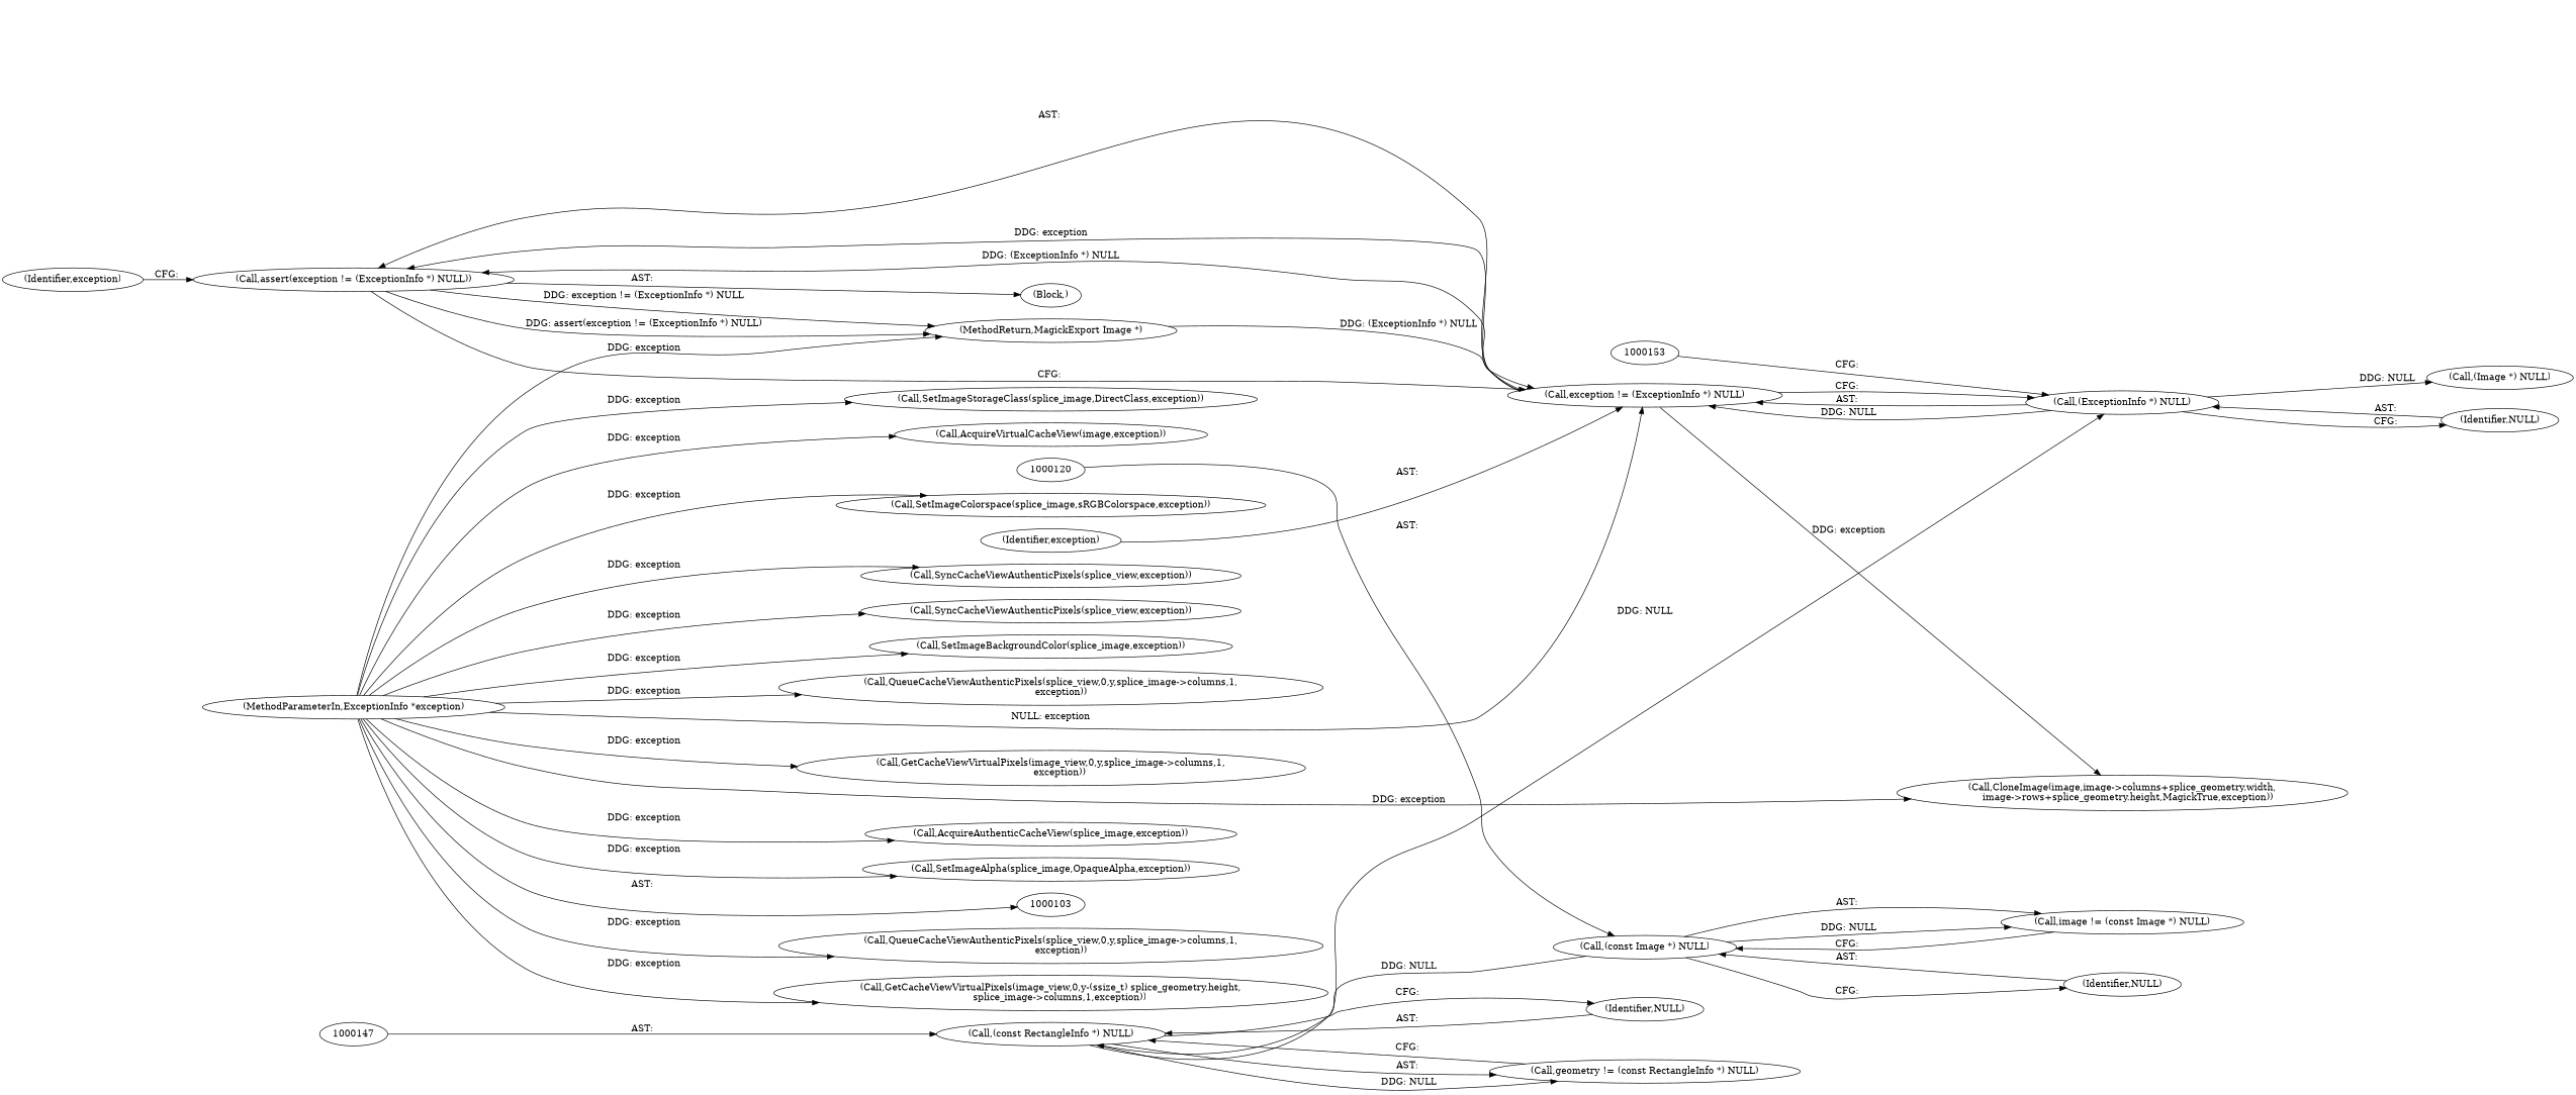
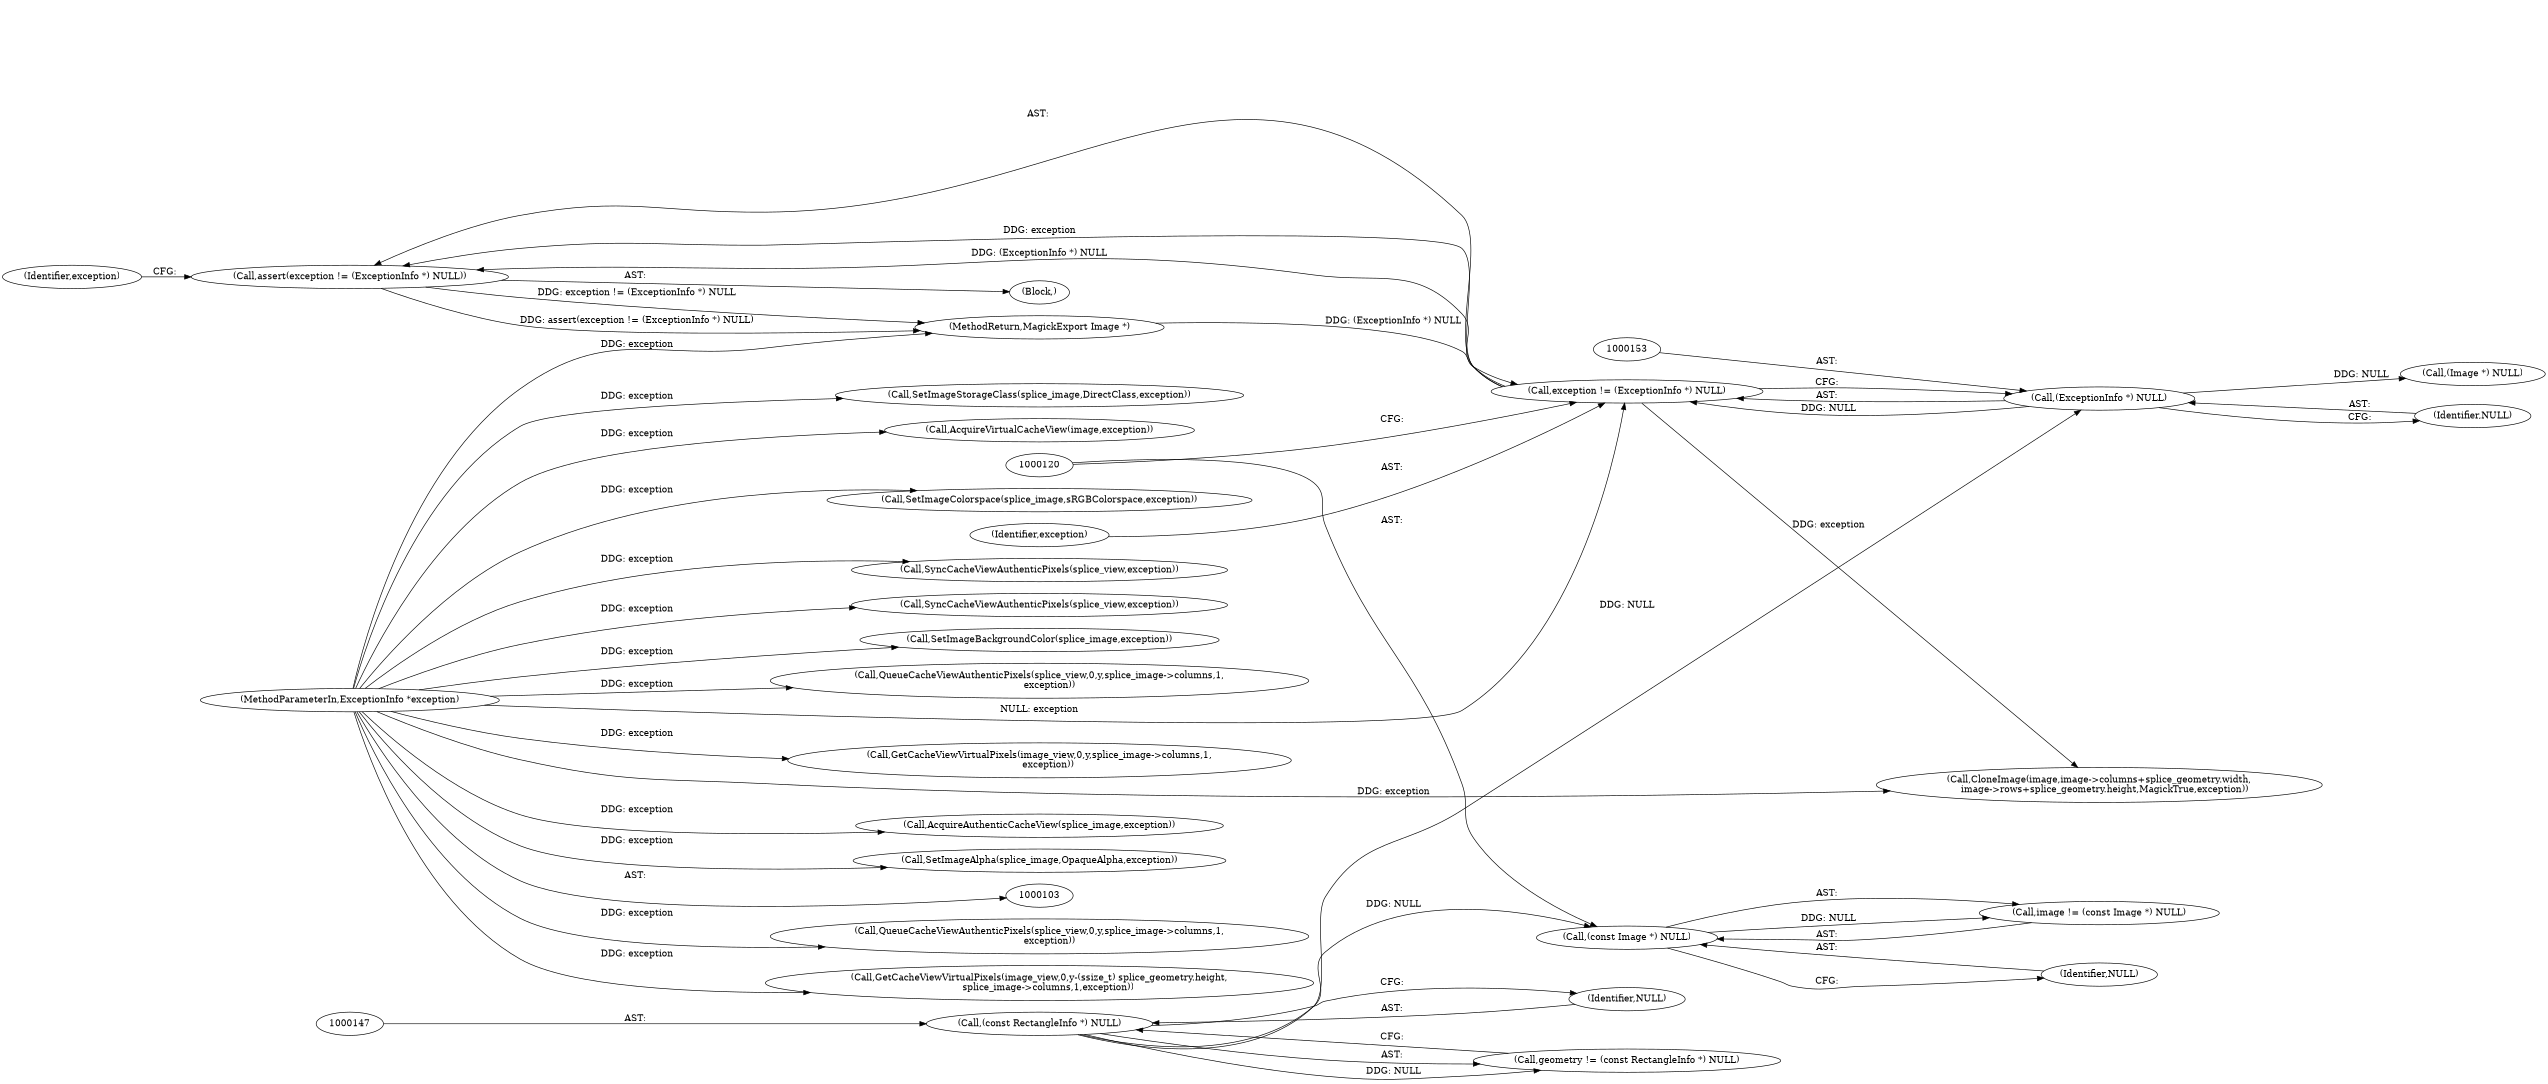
  digraph {
    rankdir=LR
    n1 [label="(Call,assert(exception != (ExceptionInfo *) NULL))"]
    n2 [label="(Call,exception != (ExceptionInfo *) NULL)"]
    n3 [label="(MethodReturn,MagickExport Image *)"]
    n4 [label="(Block,)"]
    n5 [label="(Call,(ExceptionInfo *) NULL)"]
    n6 [label="(Call,CloneImage(image,image->columns+splice_geometry.width,\n    image->rows+splice_geometry.height,MagickTrue,exception))"]
    n7 [label="(Call,(Image *) NULL)"]
    n8 [label="(Identifier,NULL)"]
    n9 [label="(MethodParameterIn,ExceptionInfo *exception)"]
    n10 [label="(Call,QueueCacheViewAuthenticPixels(splice_view,0,y,splice_image->columns,1,\n       exception))"]
    n11 [label="(Call,GetCacheViewVirtualPixels(image_view,0,y-(ssize_t) splice_geometry.height,\n      splice_image->columns,1,exception))"]
    n12 [label="(Call,SetImageStorageClass(splice_image,DirectClass,exception))"]
    n13 [label="(Call,AcquireVirtualCacheView(image,exception))"]
    n14 [label="(Call,SetImageColorspace(splice_image,sRGBColorspace,exception))"]
    n15 [label="(Call,SyncCacheViewAuthenticPixels(splice_view,exception))"]
    n16 [label="(Call,SyncCacheViewAuthenticPixels(splice_view,exception))"]
    n17 [label="(Call,SetImageBackgroundColor(splice_image,exception))"]
    n18 [label="(Call,QueueCacheViewAuthenticPixels(splice_view,0,y,splice_image->columns,1,\n       exception))"]
    n19 [label="(Call,GetCacheViewVirtualPixels(image_view,0,y,splice_image->columns,1,\n      exception))"]
    n20 [label="(Call,AcquireAuthenticCacheView(splice_image,exception))"]
    n21 [label="(Call,SetImageAlpha(splice_image,OpaqueAlpha,exception))"]
    1000103
    n23 [label="(Call,(const RectangleInfo *) NULL)"]
    n24 [label="(Call,geometry != (const RectangleInfo *) NULL)"]
    n25 [label="(Identifier,NULL)"]
    n26 [label="(Call,(const Image *) NULL)"]
    n27 [label="(Call,image != (const Image *) NULL)"]
    n28 [label="(Identifier,NULL)"]
    n29 [label="(Identifier,exception)"]
    n30 [label="(Identifier,exception)"]
    1000153
    1000147
    1000120
-   n1 -> n2 [label="CFG: "]
+   1000120 -> n2 [label="CFG: "]
    n1 -> n3 [label="DDG: assert(exception != (ExceptionInfo *) NULL)"]
    n1 -> n3 [label="DDG: exception != (ExceptionInfo *) NULL"]
    n1 -> n4 [label="AST: "]
    n2 -> n1 [label="AST: "]
    n2 -> n1 [label="DDG: exception"]
    n2 -> n1 [label="DDG: (ExceptionInfo *) NULL"]
    n2 -> n5 [label="CFG: "]
    n2 -> n6 [label="DDG: exception"]
    n3 -> n2 [label="DDG: (ExceptionInfo *) NULL"]
    n5 -> n2 [label="AST: "]
    n5 -> n2 [label="DDG: NULL"]
    n5 -> n7 [label="DDG: NULL"]
    n5 -> n8 [label="CFG: "]
    n8 -> n5 [label="AST: "]
    n9 -> n2 [label="NULL: exception"]
    n9 -> n3 [label="DDG: exception"]
    n9 -> n6 [label="DDG: exception"]
    n9 -> n10 [label="DDG: exception"]
    n9 -> n11 [label="DDG: exception"]
    n9 -> n12 [label="DDG: exception"]
    n9 -> n13 [label="DDG: exception"]
    n9 -> n14 [label="DDG: exception"]
    n9 -> n15 [label="DDG: exception"]
    n9 -> n16 [label="DDG: exception"]
    n9 -> n17 [label="DDG: exception"]
    n9 -> n18 [label="DDG: exception"]
    n9 -> n19 [label="DDG: exception"]
    n9 -> n20 [label="DDG: exception"]
    n9 -> n21 [label="DDG: exception"]
    n9 -> 1000103 [label="AST: "]
    n23 -> n5 [label="DDG: NULL"]
    n23 -> n24 [label="AST: "]
    n23 -> n24 [label="DDG: NULL"]
    n23 -> n25 [label="CFG: "]
    n24 -> n23 [label="CFG: "]
    n25 -> n23 [label="AST: "]
-   n26 -> n23 [label="DDG: NULL"]
+   n23 -> n26 [label="DDG: NULL"]
    n26 -> n27 [label="AST: "]
    n26 -> n27 [label="DDG: NULL"]
    n26 -> n28 [label="CFG: "]
-   n27 -> n26 [label="CFG: "]
+   n27 -> n26 [label="AST: "]
    n28 -> n26 [label="AST: "]
    n29 -> n1 [label="CFG: "]
    n30 -> n2 [label="AST: "]
-   1000153 -> n5 [label="CFG: "]
+   1000153 -> n5 [label="AST: "]
    1000147 -> n23 [label="AST: "]
    1000120 -> n26 [label="AST: "]
  }
